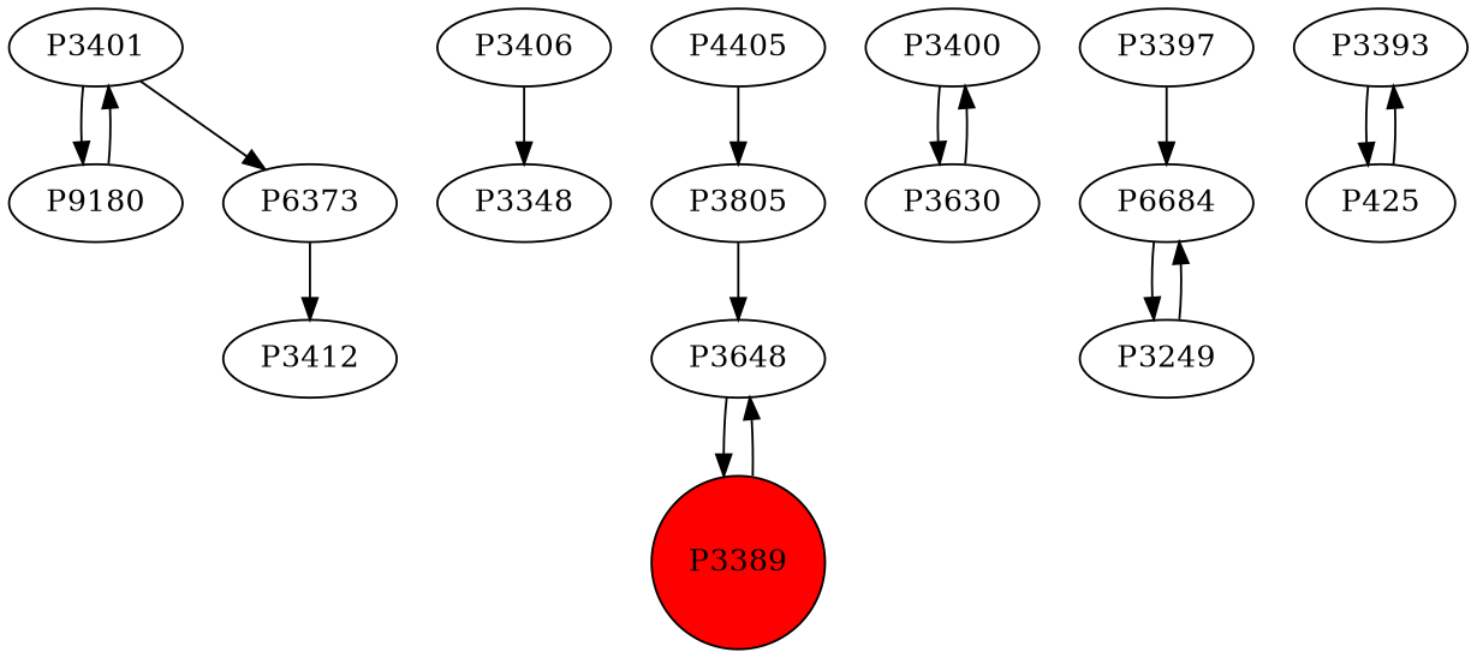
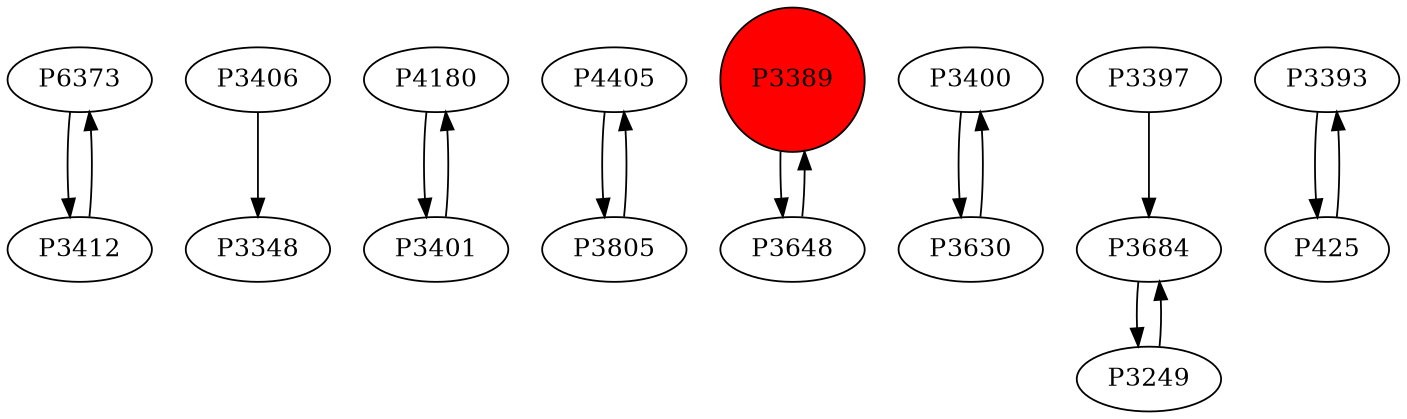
  digraph {
    P6373
    P3412
    P3406
    P3348
-   P4180 [label=P9180]
+   P4180
    P3401
    n7 [label=P4405]
    n8 [label=P3805]
    P3389 [fillcolor=red shape=circle style=filled]
    P3648
    P3400
    P3630
-   P3684 [label=P6684]
+   P3684
    P3249
    P3397
    P3393
    P425
    P6373 -> P3412
-   P3401 -> P6373
+   P3412 -> P6373
    P3406 -> P3348
    P4180 -> P3401
    P3401 -> P4180
    n7 -> n8
-   n8 -> P3648
+   n8 -> n7
    P3389 -> P3648
    P3648 -> P3389
    P3400 -> P3630
    P3630 -> P3400
    P3684 -> P3249
    P3249 -> P3684
    P3397 -> P3684
    P3393 -> P425
    P425 -> P3393
  }
